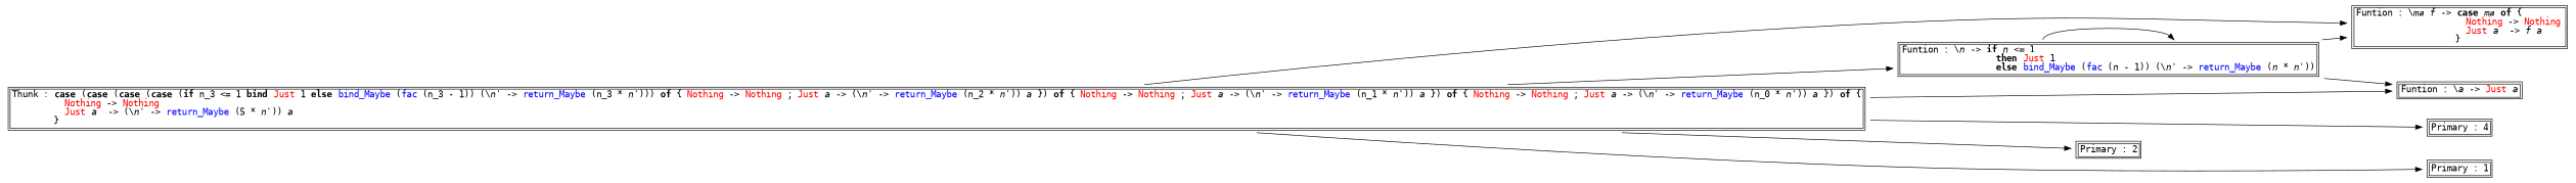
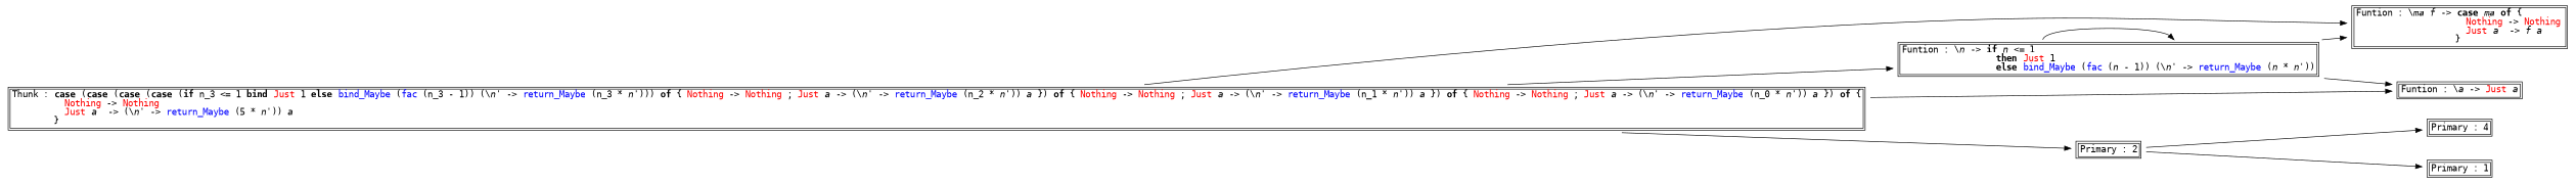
  digraph {
    rankdir=LR
    node [fontname=monospace shape=plaintext]
    n1 [label=<<TABLE ALIGN="LEFT"><TR><TD BALIGN="LEFT" ALIGN="LEFT">Funtion&nbsp;:&nbsp;\<I>ma</I>&nbsp;<I>f</I>&nbsp;-&gt;&nbsp;<B>case</B>&nbsp;<I>ma</I>&nbsp;<B>of</B>&nbsp;{&nbsp;&nbsp;&nbsp;&nbsp;&nbsp;&nbsp;&nbsp;&nbsp;<BR />&nbsp;&nbsp;&nbsp;&nbsp;&nbsp;&nbsp;&nbsp;&nbsp;&nbsp;&nbsp;&nbsp;&nbsp;&nbsp;&nbsp;&nbsp;&nbsp;&nbsp;&nbsp;&nbsp;&nbsp;&nbsp;<FONT COLOR="red">Nothing</FONT>&nbsp;-&gt;&nbsp;<FONT COLOR="red">Nothing</FONT><BR />&nbsp;&nbsp;&nbsp;&nbsp;&nbsp;&nbsp;&nbsp;&nbsp;&nbsp;&nbsp;&nbsp;&nbsp;&nbsp;&nbsp;&nbsp;&nbsp;&nbsp;&nbsp;&nbsp;&nbsp;&nbsp;<FONT COLOR="red">Just</FONT>&nbsp;<I>a</I>&nbsp;&nbsp;-&gt;&nbsp;<I>f</I>&nbsp;<I>a</I>&nbsp;&nbsp;&nbsp;&nbsp;<BR />&nbsp;&nbsp;&nbsp;&nbsp;&nbsp;&nbsp;&nbsp;&nbsp;&nbsp;&nbsp;&nbsp;&nbsp;&nbsp;&nbsp;&nbsp;&nbsp;&nbsp;&nbsp;&nbsp;}&nbsp;&nbsp;&nbsp;&nbsp;&nbsp;&nbsp;&nbsp;&nbsp;&nbsp;&nbsp;&nbsp;&nbsp;&nbsp;&nbsp;&nbsp;&nbsp;&nbsp;&nbsp;&nbsp;<BR /></TD></TR></TABLE>>]
    n2 [label=<<TABLE ALIGN="LEFT"><TR><TD BALIGN="LEFT" ALIGN="LEFT">Funtion&nbsp;:&nbsp;\<I>n</I>&nbsp;-&gt;&nbsp;<B>if</B>&nbsp;<I>n</I>&nbsp;&lt;=&nbsp;1&nbsp;&nbsp;&nbsp;&nbsp;&nbsp;&nbsp;&nbsp;&nbsp;&nbsp;&nbsp;&nbsp;&nbsp;&nbsp;&nbsp;&nbsp;&nbsp;&nbsp;&nbsp;&nbsp;&nbsp;&nbsp;&nbsp;&nbsp;&nbsp;&nbsp;&nbsp;&nbsp;&nbsp;&nbsp;&nbsp;&nbsp;&nbsp;&nbsp;&nbsp;&nbsp;&nbsp;&nbsp;&nbsp;&nbsp;&nbsp;&nbsp;&nbsp;&nbsp;&nbsp;&nbsp;&nbsp;&nbsp;&nbsp;&nbsp;&nbsp;&nbsp;&nbsp;&nbsp;<BR />&nbsp;&nbsp;&nbsp;&nbsp;&nbsp;&nbsp;&nbsp;&nbsp;&nbsp;&nbsp;&nbsp;&nbsp;&nbsp;&nbsp;&nbsp;&nbsp;&nbsp;&nbsp;<B>then</B>&nbsp;<FONT COLOR="red">Just</FONT>&nbsp;1&nbsp;&nbsp;&nbsp;&nbsp;&nbsp;&nbsp;&nbsp;&nbsp;&nbsp;&nbsp;&nbsp;&nbsp;&nbsp;&nbsp;&nbsp;&nbsp;&nbsp;&nbsp;&nbsp;&nbsp;&nbsp;&nbsp;&nbsp;&nbsp;&nbsp;&nbsp;&nbsp;&nbsp;&nbsp;&nbsp;&nbsp;&nbsp;&nbsp;&nbsp;&nbsp;&nbsp;&nbsp;&nbsp;&nbsp;&nbsp;&nbsp;&nbsp;&nbsp;&nbsp;&nbsp;&nbsp;&nbsp;&nbsp;&nbsp;<BR />&nbsp;&nbsp;&nbsp;&nbsp;&nbsp;&nbsp;&nbsp;&nbsp;&nbsp;&nbsp;&nbsp;&nbsp;&nbsp;&nbsp;&nbsp;&nbsp;&nbsp;&nbsp;<B>else</B>&nbsp;<FONT COLOR="blue">bind_Maybe</FONT>&nbsp;(<FONT COLOR="blue">fac</FONT>&nbsp;(<I>n</I>&nbsp;-&nbsp;1))&nbsp;(\<I>n'</I>&nbsp;-&gt;&nbsp;<FONT COLOR="blue">return_Maybe</FONT>&nbsp;(<I>n</I>&nbsp;*&nbsp;<I>n'</I>))<BR /></TD></TR></TABLE>>]
    n3 [label=<<TABLE ALIGN="LEFT"><TR><TD BALIGN="LEFT" ALIGN="LEFT">Funtion&nbsp;:&nbsp;\<I>a</I>&nbsp;-&gt;&nbsp;<FONT COLOR="red">Just</FONT>&nbsp;<I>a</I><BR /></TD></TR></TABLE>>]
    n4 [label=<<TABLE ALIGN="LEFT"><TR><TD BALIGN="LEFT" ALIGN="LEFT">Thunk&nbsp;:&nbsp;<B>case</B>&nbsp;(<B>case</B>&nbsp;(<B>case</B>&nbsp;(<B>case</B>&nbsp;(<B>if</B>&nbsp;n_3&nbsp;&lt;=&nbsp;1&nbsp;<B>bind</B>&nbsp;<FONT COLOR="red">Just</FONT>&nbsp;1&nbsp;<B>else</B>&nbsp;<FONT COLOR="blue">bind_Maybe</FONT>&nbsp;(<FONT COLOR="blue">fac</FONT>&nbsp;(n_3&nbsp;-&nbsp;1))&nbsp;(\<I>n'</I>&nbsp;-&gt;&nbsp;<FONT COLOR="blue">return_Maybe</FONT>&nbsp;(n_3&nbsp;*&nbsp;<I>n'</I>)))&nbsp;<B>of</B>&nbsp;{&nbsp;<FONT COLOR="red">Nothing</FONT>&nbsp;-&gt;&nbsp;<FONT COLOR="red">Nothing</FONT>&nbsp;;&nbsp;<FONT COLOR="red">Just</FONT>&nbsp;<I>a</I>&nbsp;-&gt;&nbsp;(\<I>n'</I>&nbsp;-&gt;&nbsp;<FONT COLOR="blue">return_Maybe</FONT>&nbsp;(n_2&nbsp;*&nbsp;<I>n'</I>))&nbsp;<I>a</I>&nbsp;})&nbsp;<B>of</B>&nbsp;{&nbsp;<FONT COLOR="red">Nothing</FONT>&nbsp;-&gt;&nbsp;<FONT COLOR="red">Nothing</FONT>&nbsp;;&nbsp;<FONT COLOR="red">Just</FONT>&nbsp;<I>a</I>&nbsp;-&gt;&nbsp;(\<I>n'</I>&nbsp;-&gt;&nbsp;<FONT COLOR="blue">return_Maybe</FONT>&nbsp;(n_1&nbsp;*&nbsp;<I>n'</I>))&nbsp;<I>a</I>&nbsp;})&nbsp;<B>of</B>&nbsp;{&nbsp;<FONT COLOR="red">Nothing</FONT>&nbsp;-&gt;&nbsp;<FONT COLOR="red">Nothing</FONT>&nbsp;;&nbsp;<FONT COLOR="red">Just</FONT>&nbsp;<I>a</I>&nbsp;-&gt;&nbsp;(\<I>n'</I>&nbsp;-&gt;&nbsp;<FONT COLOR="blue">return_Maybe</FONT>&nbsp;(n_0&nbsp;*&nbsp;<I>n'</I>))&nbsp;<I>a</I>&nbsp;})&nbsp;<B>of</B>&nbsp;{<BR />&nbsp;&nbsp;&nbsp;&nbsp;&nbsp;&nbsp;&nbsp;&nbsp;&nbsp;&nbsp;<FONT COLOR="red">Nothing</FONT>&nbsp;-&gt;&nbsp;<FONT COLOR="red">Nothing</FONT>&nbsp;&nbsp;&nbsp;&nbsp;&nbsp;&nbsp;&nbsp;&nbsp;&nbsp;&nbsp;&nbsp;&nbsp;&nbsp;&nbsp;&nbsp;&nbsp;&nbsp;&nbsp;&nbsp;&nbsp;&nbsp;&nbsp;&nbsp;&nbsp;&nbsp;&nbsp;&nbsp;&nbsp;&nbsp;&nbsp;&nbsp;&nbsp;&nbsp;&nbsp;&nbsp;&nbsp;&nbsp;&nbsp;&nbsp;&nbsp;&nbsp;&nbsp;&nbsp;&nbsp;&nbsp;&nbsp;&nbsp;&nbsp;&nbsp;&nbsp;&nbsp;&nbsp;&nbsp;&nbsp;&nbsp;&nbsp;&nbsp;&nbsp;&nbsp;&nbsp;&nbsp;&nbsp;&nbsp;&nbsp;&nbsp;&nbsp;&nbsp;&nbsp;&nbsp;&nbsp;&nbsp;&nbsp;&nbsp;&nbsp;&nbsp;&nbsp;&nbsp;&nbsp;&nbsp;&nbsp;&nbsp;&nbsp;&nbsp;&nbsp;&nbsp;&nbsp;&nbsp;&nbsp;&nbsp;&nbsp;&nbsp;&nbsp;&nbsp;&nbsp;&nbsp;&nbsp;&nbsp;&nbsp;&nbsp;&nbsp;&nbsp;&nbsp;&nbsp;&nbsp;&nbsp;&nbsp;&nbsp;&nbsp;&nbsp;&nbsp;&nbsp;&nbsp;&nbsp;&nbsp;&nbsp;&nbsp;&nbsp;&nbsp;&nbsp;&nbsp;&nbsp;&nbsp;&nbsp;&nbsp;&nbsp;&nbsp;&nbsp;&nbsp;&nbsp;&nbsp;&nbsp;&nbsp;&nbsp;&nbsp;&nbsp;&nbsp;&nbsp;&nbsp;&nbsp;&nbsp;&nbsp;&nbsp;&nbsp;&nbsp;&nbsp;&nbsp;&nbsp;&nbsp;&nbsp;&nbsp;&nbsp;&nbsp;&nbsp;&nbsp;&nbsp;&nbsp;&nbsp;&nbsp;&nbsp;&nbsp;&nbsp;&nbsp;&nbsp;&nbsp;&nbsp;&nbsp;&nbsp;&nbsp;&nbsp;&nbsp;&nbsp;&nbsp;&nbsp;&nbsp;&nbsp;&nbsp;&nbsp;&nbsp;&nbsp;&nbsp;&nbsp;&nbsp;&nbsp;&nbsp;&nbsp;&nbsp;&nbsp;&nbsp;&nbsp;&nbsp;&nbsp;&nbsp;&nbsp;&nbsp;&nbsp;&nbsp;&nbsp;&nbsp;&nbsp;&nbsp;&nbsp;&nbsp;&nbsp;&nbsp;&nbsp;&nbsp;&nbsp;&nbsp;&nbsp;&nbsp;&nbsp;&nbsp;&nbsp;&nbsp;&nbsp;&nbsp;&nbsp;&nbsp;&nbsp;&nbsp;&nbsp;&nbsp;&nbsp;&nbsp;&nbsp;&nbsp;&nbsp;&nbsp;&nbsp;&nbsp;&nbsp;&nbsp;&nbsp;&nbsp;&nbsp;&nbsp;&nbsp;&nbsp;&nbsp;&nbsp;&nbsp;&nbsp;&nbsp;&nbsp;&nbsp;&nbsp;&nbsp;&nbsp;&nbsp;&nbsp;&nbsp;&nbsp;&nbsp;&nbsp;&nbsp;&nbsp;&nbsp;&nbsp;&nbsp;&nbsp;&nbsp;&nbsp;&nbsp;&nbsp;&nbsp;&nbsp;&nbsp;&nbsp;&nbsp;&nbsp;&nbsp;&nbsp;&nbsp;&nbsp;&nbsp;&nbsp;&nbsp;&nbsp;&nbsp;&nbsp;&nbsp;&nbsp;&nbsp;&nbsp;&nbsp;&nbsp;&nbsp;&nbsp;&nbsp;&nbsp;&nbsp;&nbsp;&nbsp;&nbsp;&nbsp;&nbsp;&nbsp;&nbsp;&nbsp;&nbsp;&nbsp;&nbsp;&nbsp;&nbsp;&nbsp;&nbsp;&nbsp;&nbsp;&nbsp;&nbsp;&nbsp;&nbsp;&nbsp;&nbsp;&nbsp;&nbsp;&nbsp;&nbsp;&nbsp;&nbsp;<BR />&nbsp;&nbsp;&nbsp;&nbsp;&nbsp;&nbsp;&nbsp;&nbsp;&nbsp;&nbsp;<FONT COLOR="red">Just</FONT>&nbsp;<I>a</I>&nbsp;&nbsp;-&gt;&nbsp;(\<I>n'</I>&nbsp;-&gt;&nbsp;<FONT COLOR="blue">return_Maybe</FONT>&nbsp;(5&nbsp;*&nbsp;<I>n'</I>))&nbsp;<I>a</I>&nbsp;&nbsp;&nbsp;&nbsp;&nbsp;&nbsp;&nbsp;&nbsp;&nbsp;&nbsp;&nbsp;&nbsp;&nbsp;&nbsp;&nbsp;&nbsp;&nbsp;&nbsp;&nbsp;&nbsp;&nbsp;&nbsp;&nbsp;&nbsp;&nbsp;&nbsp;&nbsp;&nbsp;&nbsp;&nbsp;&nbsp;&nbsp;&nbsp;&nbsp;&nbsp;&nbsp;&nbsp;&nbsp;&nbsp;&nbsp;&nbsp;&nbsp;&nbsp;&nbsp;&nbsp;&nbsp;&nbsp;&nbsp;&nbsp;&nbsp;&nbsp;&nbsp;&nbsp;&nbsp;&nbsp;&nbsp;&nbsp;&nbsp;&nbsp;&nbsp;&nbsp;&nbsp;&nbsp;&nbsp;&nbsp;&nbsp;&nbsp;&nbsp;&nbsp;&nbsp;&nbsp;&nbsp;&nbsp;&nbsp;&nbsp;&nbsp;&nbsp;&nbsp;&nbsp;&nbsp;&nbsp;&nbsp;&nbsp;&nbsp;&nbsp;&nbsp;&nbsp;&nbsp;&nbsp;&nbsp;&nbsp;&nbsp;&nbsp;&nbsp;&nbsp;&nbsp;&nbsp;&nbsp;&nbsp;&nbsp;&nbsp;&nbsp;&nbsp;&nbsp;&nbsp;&nbsp;&nbsp;&nbsp;&nbsp;&nbsp;&nbsp;&nbsp;&nbsp;&nbsp;&nbsp;&nbsp;&nbsp;&nbsp;&nbsp;&nbsp;&nbsp;&nbsp;&nbsp;&nbsp;&nbsp;&nbsp;&nbsp;&nbsp;&nbsp;&nbsp;&nbsp;&nbsp;&nbsp;&nbsp;&nbsp;&nbsp;&nbsp;&nbsp;&nbsp;&nbsp;&nbsp;&nbsp;&nbsp;&nbsp;&nbsp;&nbsp;&nbsp;&nbsp;&nbsp;&nbsp;&nbsp;&nbsp;&nbsp;&nbsp;&nbsp;&nbsp;&nbsp;&nbsp;&nbsp;&nbsp;&nbsp;&nbsp;&nbsp;&nbsp;&nbsp;&nbsp;&nbsp;&nbsp;&nbsp;&nbsp;&nbsp;&nbsp;&nbsp;&nbsp;&nbsp;&nbsp;&nbsp;&nbsp;&nbsp;&nbsp;&nbsp;&nbsp;&nbsp;&nbsp;&nbsp;&nbsp;&nbsp;&nbsp;&nbsp;&nbsp;&nbsp;&nbsp;&nbsp;&nbsp;&nbsp;&nbsp;&nbsp;&nbsp;&nbsp;&nbsp;&nbsp;&nbsp;&nbsp;&nbsp;&nbsp;&nbsp;&nbsp;&nbsp;&nbsp;&nbsp;&nbsp;&nbsp;&nbsp;&nbsp;&nbsp;&nbsp;&nbsp;&nbsp;&nbsp;&nbsp;&nbsp;&nbsp;&nbsp;&nbsp;&nbsp;&nbsp;&nbsp;&nbsp;&nbsp;&nbsp;&nbsp;&nbsp;&nbsp;&nbsp;&nbsp;&nbsp;&nbsp;&nbsp;&nbsp;&nbsp;&nbsp;&nbsp;&nbsp;&nbsp;&nbsp;&nbsp;&nbsp;&nbsp;&nbsp;&nbsp;&nbsp;&nbsp;&nbsp;&nbsp;&nbsp;&nbsp;&nbsp;&nbsp;&nbsp;&nbsp;&nbsp;&nbsp;&nbsp;&nbsp;&nbsp;&nbsp;&nbsp;&nbsp;&nbsp;&nbsp;&nbsp;&nbsp;&nbsp;&nbsp;&nbsp;&nbsp;&nbsp;&nbsp;&nbsp;&nbsp;&nbsp;&nbsp;&nbsp;&nbsp;&nbsp;&nbsp;&nbsp;&nbsp;&nbsp;&nbsp;&nbsp;&nbsp;&nbsp;&nbsp;&nbsp;<BR />&nbsp;&nbsp;&nbsp;&nbsp;&nbsp;&nbsp;&nbsp;&nbsp;}&nbsp;&nbsp;&nbsp;&nbsp;&nbsp;&nbsp;&nbsp;&nbsp;&nbsp;&nbsp;&nbsp;&nbsp;&nbsp;&nbsp;&nbsp;&nbsp;&nbsp;&nbsp;&nbsp;&nbsp;&nbsp;&nbsp;&nbsp;&nbsp;&nbsp;&nbsp;&nbsp;&nbsp;&nbsp;&nbsp;&nbsp;&nbsp;&nbsp;&nbsp;&nbsp;&nbsp;&nbsp;&nbsp;&nbsp;&nbsp;&nbsp;&nbsp;&nbsp;&nbsp;&nbsp;&nbsp;&nbsp;&nbsp;&nbsp;&nbsp;&nbsp;&nbsp;&nbsp;&nbsp;&nbsp;&nbsp;&nbsp;&nbsp;&nbsp;&nbsp;&nbsp;&nbsp;&nbsp;&nbsp;&nbsp;&nbsp;&nbsp;&nbsp;&nbsp;&nbsp;&nbsp;&nbsp;&nbsp;&nbsp;&nbsp;&nbsp;&nbsp;&nbsp;&nbsp;&nbsp;&nbsp;&nbsp;&nbsp;&nbsp;&nbsp;&nbsp;&nbsp;&nbsp;&nbsp;&nbsp;&nbsp;&nbsp;&nbsp;&nbsp;&nbsp;&nbsp;&nbsp;&nbsp;&nbsp;&nbsp;&nbsp;&nbsp;&nbsp;&nbsp;&nbsp;&nbsp;&nbsp;&nbsp;&nbsp;&nbsp;&nbsp;&nbsp;&nbsp;&nbsp;&nbsp;&nbsp;&nbsp;&nbsp;&nbsp;&nbsp;&nbsp;&nbsp;&nbsp;&nbsp;&nbsp;&nbsp;&nbsp;&nbsp;&nbsp;&nbsp;&nbsp;&nbsp;&nbsp;&nbsp;&nbsp;&nbsp;&nbsp;&nbsp;&nbsp;&nbsp;&nbsp;&nbsp;&nbsp;&nbsp;&nbsp;&nbsp;&nbsp;&nbsp;&nbsp;&nbsp;&nbsp;&nbsp;&nbsp;&nbsp;&nbsp;&nbsp;&nbsp;&nbsp;&nbsp;&nbsp;&nbsp;&nbsp;&nbsp;&nbsp;&nbsp;&nbsp;&nbsp;&nbsp;&nbsp;&nbsp;&nbsp;&nbsp;&nbsp;&nbsp;&nbsp;&nbsp;&nbsp;&nbsp;&nbsp;&nbsp;&nbsp;&nbsp;&nbsp;&nbsp;&nbsp;&nbsp;&nbsp;&nbsp;&nbsp;&nbsp;&nbsp;&nbsp;&nbsp;&nbsp;&nbsp;&nbsp;&nbsp;&nbsp;&nbsp;&nbsp;&nbsp;&nbsp;&nbsp;&nbsp;&nbsp;&nbsp;&nbsp;&nbsp;&nbsp;&nbsp;&nbsp;&nbsp;&nbsp;&nbsp;&nbsp;&nbsp;&nbsp;&nbsp;&nbsp;&nbsp;&nbsp;&nbsp;&nbsp;&nbsp;&nbsp;&nbsp;&nbsp;&nbsp;&nbsp;&nbsp;&nbsp;&nbsp;&nbsp;&nbsp;&nbsp;&nbsp;&nbsp;&nbsp;&nbsp;&nbsp;&nbsp;&nbsp;&nbsp;&nbsp;&nbsp;&nbsp;&nbsp;&nbsp;&nbsp;&nbsp;&nbsp;&nbsp;&nbsp;&nbsp;&nbsp;&nbsp;&nbsp;&nbsp;&nbsp;&nbsp;&nbsp;&nbsp;&nbsp;&nbsp;&nbsp;&nbsp;&nbsp;&nbsp;&nbsp;&nbsp;&nbsp;&nbsp;&nbsp;&nbsp;&nbsp;&nbsp;&nbsp;&nbsp;&nbsp;&nbsp;&nbsp;&nbsp;&nbsp;&nbsp;&nbsp;&nbsp;&nbsp;&nbsp;&nbsp;&nbsp;&nbsp;&nbsp;&nbsp;&nbsp;&nbsp;&nbsp;&nbsp;&nbsp;&nbsp;&nbsp;&nbsp;&nbsp;&nbsp;&nbsp;&nbsp;&nbsp;&nbsp;&nbsp;&nbsp;&nbsp;&nbsp;&nbsp;&nbsp;&nbsp;&nbsp;&nbsp;&nbsp;&nbsp;&nbsp;&nbsp;&nbsp;&nbsp;&nbsp;&nbsp;&nbsp;&nbsp;&nbsp;&nbsp;&nbsp;&nbsp;&nbsp;&nbsp;&nbsp;&nbsp;&nbsp;&nbsp;&nbsp;&nbsp;&nbsp;<BR /></TD></TR></TABLE>>]
    n5 [label=<<TABLE ALIGN="LEFT"><TR><TD BALIGN="LEFT" ALIGN="LEFT">Primary&nbsp;:&nbsp;4<BR /></TD></TR></TABLE>>]
    n6 [label=<<TABLE ALIGN="LEFT"><TR><TD BALIGN="LEFT" ALIGN="LEFT">Primary&nbsp;:&nbsp;2<BR /></TD></TR></TABLE>>]
    n7 [label=<<TABLE ALIGN="LEFT"><TR><TD BALIGN="LEFT" ALIGN="LEFT">Primary&nbsp;:&nbsp;1<BR /></TD></TR></TABLE>>]
    n2 -> n1
    n2 -> n2
    n2 -> n3
    n4 -> n1
    n4 -> n2
    n4 -> n3
-   n4 -> n5
+   n6 -> n5
    n4 -> n6
-   n4 -> n7
+   n6 -> n7
  }
